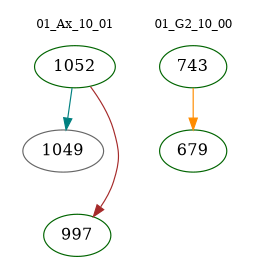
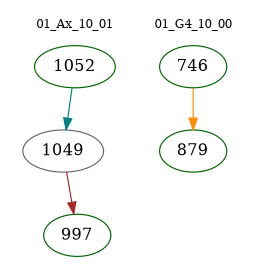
  digraph {
    node [color=darkgreen]
    n1 [label=1052]
    n2 [color=gray40 label=1049]
    n3 [label=997]
-   n4 [label=743]
-   n5 [label=679]
+   n4 [label=746]
+   n5 [label=879]
    subgraph cluster_1 {
      color=white
      fontsize=10
      label="01_Ax_10_01"
      n1
      n2
      n3
    }
    subgraph cluster_2 {
      color=white
      fontsize=10
-     label="01_G2_10_00"
+     label="01_G4_10_00"
      n4
      n5
    }
    n1 -> n2 [color=teal]
-   n1 -> n3 [color=brown]
+   n2 -> n3 [color=brown]
    n4 -> n5 [color=darkorange]
  }
